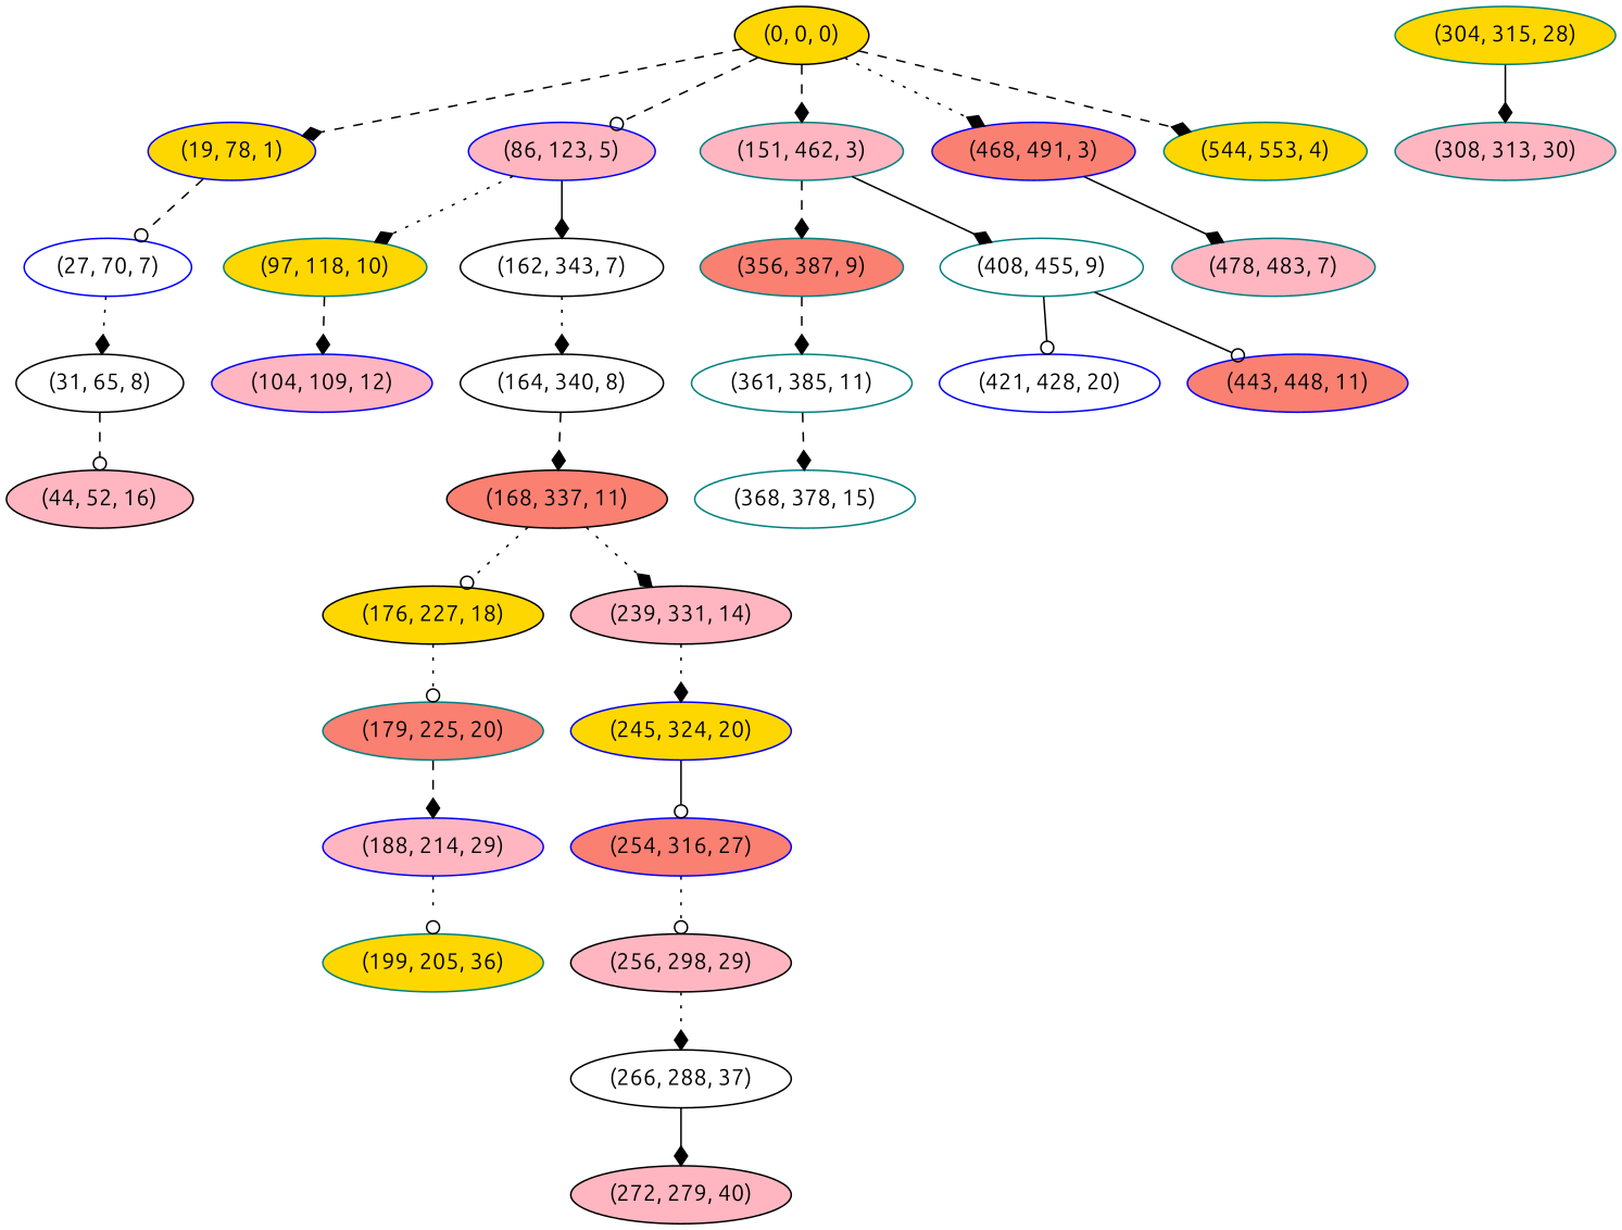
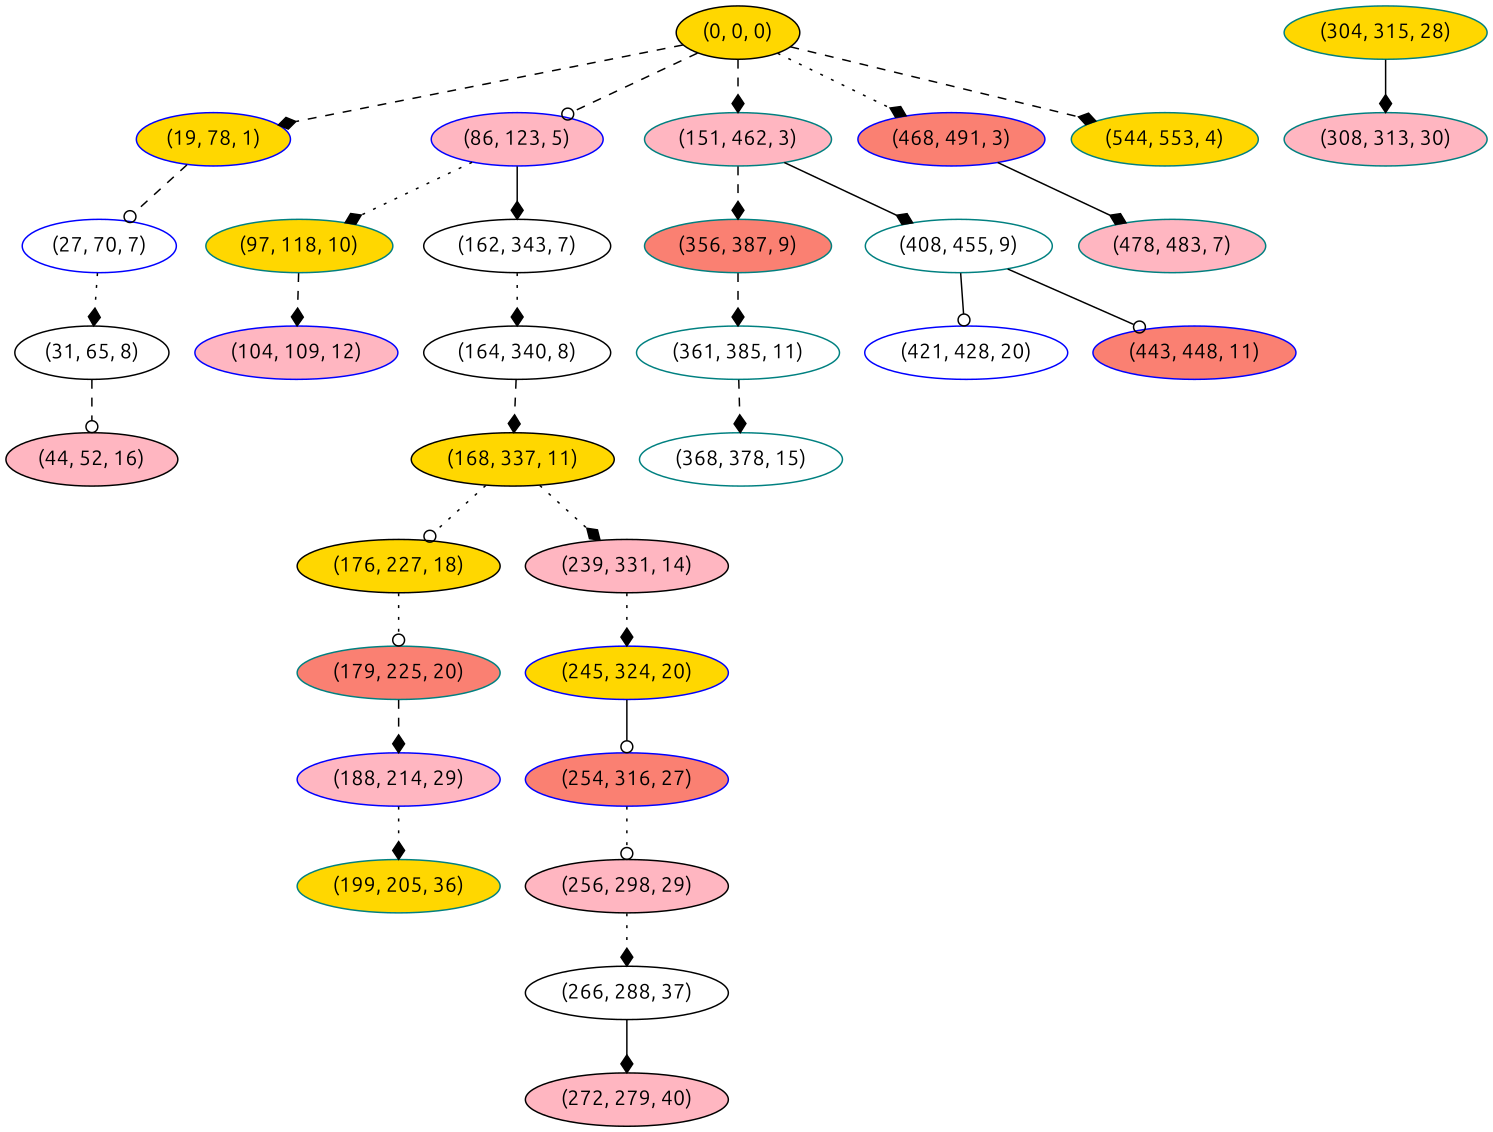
  digraph {
    fontname=Ubuntu
    node [color=teal fillcolor=lightpink fontname=Ubuntu style=filled]
    edge [arrowhead=diamond fontname=Ubuntu style=dashed]
    "(0, 0, 0)" [color=black fillcolor=gold]
    "(19, 78, 1)" [color=blue fillcolor=gold]
    "(86, 123, 5)" [color=blue]
    "(151, 462, 3)"
    "(468, 491, 3)" [color=blue fillcolor=salmon]
    "(544, 553, 4)" [fillcolor=gold]
    "(27, 70, 7)" [color=blue fillcolor=white]
    "(97, 118, 10)" [fillcolor=gold]
    "(162, 343, 7)" [color=black fillcolor=white]
    "(356, 387, 9)" [fillcolor=salmon]
    "(408, 455, 9)" [fillcolor=white]
    "(478, 483, 7)"
    "(31, 65, 8)" [color=black fillcolor=white]
    "(44, 52, 16)" [color=black]
    "(104, 109, 12)" [color=blue]
    "(164, 340, 8)" [color=black fillcolor=white]
    "(361, 385, 11)" [fillcolor=white]
    "(421, 428, 20)" [color=blue fillcolor=white]
    "(443, 448, 11)" [color=blue fillcolor=salmon]
-   "(168, 337, 11)" [color=black fillcolor=salmon]
+   "(168, 337, 11)" [color=black fillcolor=gold]
    "(176, 227, 18)" [color=black fillcolor=gold]
    "(239, 331, 14)" [color=black]
    "(179, 225, 20)" [fillcolor=salmon]
    "(245, 324, 20)" [color=blue fillcolor=gold]
    "(188, 214, 29)" [color=blue]
    "(199, 205, 36)" [fillcolor=gold]
    "(254, 316, 27)" [color=blue fillcolor=salmon]
    "(256, 298, 29)" [color=black]
    "(266, 288, 37)" [color=black fillcolor=white]
    "(304, 315, 28)" [fillcolor=gold]
    "(308, 313, 30)"
    "(272, 279, 40)" [color=black]
    "(368, 378, 15)" [fillcolor=white]
    "(0, 0, 0)" -> "(19, 78, 1)"
    "(0, 0, 0)" -> "(86, 123, 5)" [arrowhead=odot]
    "(0, 0, 0)" -> "(151, 462, 3)"
    "(0, 0, 0)" -> "(468, 491, 3)" [style=dotted]
    "(0, 0, 0)" -> "(544, 553, 4)"
    "(19, 78, 1)" -> "(27, 70, 7)" [arrowhead=odot]
    "(86, 123, 5)" -> "(97, 118, 10)" [style=dotted]
    "(86, 123, 5)" -> "(162, 343, 7)" [style=solid]
    "(151, 462, 3)" -> "(356, 387, 9)"
    "(151, 462, 3)" -> "(408, 455, 9)" [style=solid]
    "(468, 491, 3)" -> "(478, 483, 7)" [style=solid]
    "(27, 70, 7)" -> "(31, 65, 8)" [style=dotted]
    "(97, 118, 10)" -> "(104, 109, 12)"
    "(162, 343, 7)" -> "(164, 340, 8)" [style=dotted]
    "(356, 387, 9)" -> "(361, 385, 11)"
    "(408, 455, 9)" -> "(421, 428, 20)" [arrowhead=odot style=solid]
    "(408, 455, 9)" -> "(443, 448, 11)" [arrowhead=odot style=solid]
    "(31, 65, 8)" -> "(44, 52, 16)" [arrowhead=odot]
    "(164, 340, 8)" -> "(168, 337, 11)"
    "(361, 385, 11)" -> "(368, 378, 15)"
    "(168, 337, 11)" -> "(176, 227, 18)" [arrowhead=odot style=dotted]
    "(168, 337, 11)" -> "(239, 331, 14)" [style=dotted]
    "(176, 227, 18)" -> "(179, 225, 20)" [arrowhead=odot style=dotted]
    "(239, 331, 14)" -> "(245, 324, 20)" [style=dotted]
    "(179, 225, 20)" -> "(188, 214, 29)"
    "(245, 324, 20)" -> "(254, 316, 27)" [arrowhead=odot style=solid]
-   "(188, 214, 29)" -> "(199, 205, 36)" [arrowhead=odot style=dotted]
+   "(188, 214, 29)" -> "(199, 205, 36)" [style=dotted]
    "(254, 316, 27)" -> "(256, 298, 29)" [arrowhead=odot style=dotted]
    "(256, 298, 29)" -> "(266, 288, 37)" [style=dotted]
    "(266, 288, 37)" -> "(272, 279, 40)" [style=solid]
    "(304, 315, 28)" -> "(308, 313, 30)" [style=solid]
  }
